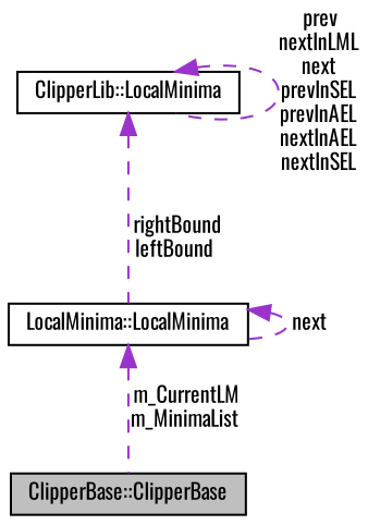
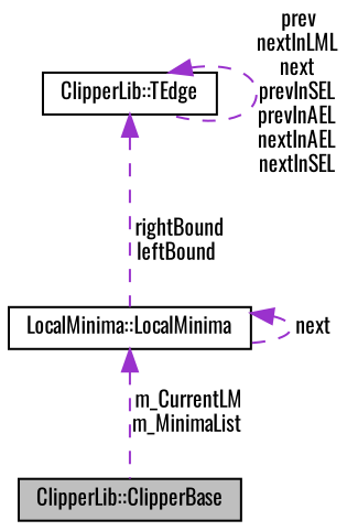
  digraph {
    fontname=Oswald
    node [color=black fillcolor=white fontname=Oswald fontsize=10 shape=record style=filled]
    edge [color=darkorchid3 dir=back fontname=Oswald fontsize=10 labelfontname=Helvetica labelfontsize=10 style=dashed]
-   n1 [fillcolor=grey75 fontcolor=black height=0.2 label="ClipperBase::ClipperBase" width=0.4]
+   n1 [fillcolor=grey75 fontcolor=black height=0.2 label="ClipperLib::ClipperBase" width=0.4]
    n2 [height=0.2 label="LocalMinima::LocalMinima" width=0.4]
-   n3 [height=0.2 label="ClipperLib::LocalMinima" width=0.4]
+   n3 [height=0.2 label="ClipperLib::TEdge" width=0.4]
    n2 -> n1 [label=" m_CurrentLM\nm_MinimaList"]
    n2 -> n2 [label=" next"]
    n3 -> n2 [label=" rightBound\nleftBound"]
    n3 -> n3 [label=" prev\nnextInLML\nnext\nprevInSEL\nprevInAEL\nnextInAEL\nnextInSEL"]
  }
